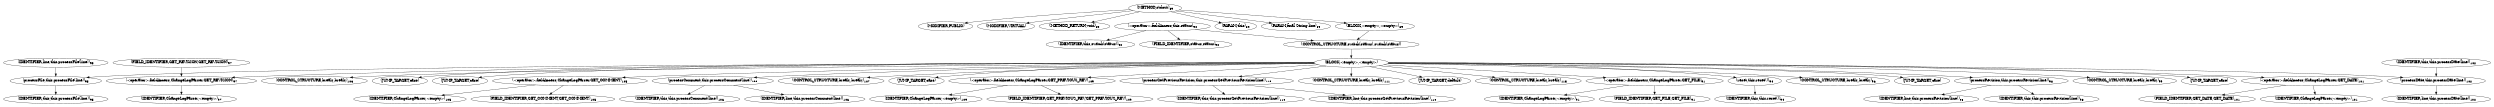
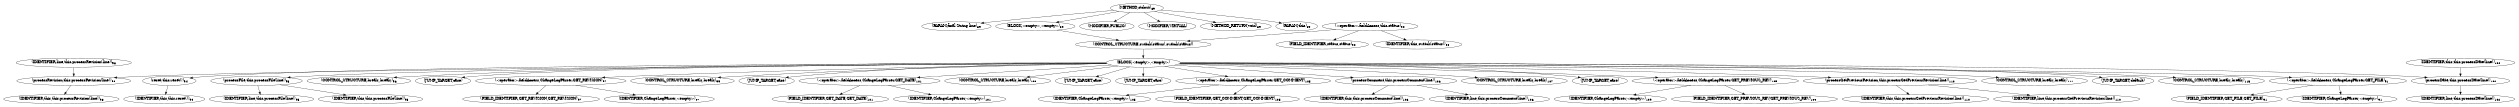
  digraph {
    n1 [label=<(METHOD,stdout)<SUB>89</SUB>>]
    n2 [label=<(PARAM,this)<SUB>89</SUB>>]
    n3 [label=<(PARAM,final String line)<SUB>89</SUB>>]
    n4 [label=<(BLOCK,&lt;empty&gt;,&lt;empty&gt;)<SUB>89</SUB>>]
    n5 [label=<(MODIFIER,PUBLIC)>]
    n6 [label=<(MODIFIER,VIRTUAL)>]
    n7 [label=<(METHOD_RETURN,void)<SUB>89</SUB>>]
    n8 [label=<(CONTROL_STRUCTURE,switch(status),switch(status))>]
    n9 [label=<(BLOCK,&lt;empty&gt;,&lt;empty&gt;)>]
    n10 [label=<(&lt;operator&gt;.fieldAccess,this.status)<SUB>90</SUB>>]
    n11 [label=<(IDENTIFIER,this,switch(status))<SUB>90</SUB>>]
    n12 [label=<(FIELD_IDENTIFIER,status,status)<SUB>90</SUB>>]
    n13 [label=<(JUMP_TARGET,case)>]
    n14 [label=<(&lt;operator&gt;.fieldAccess,ChangeLogParser.GET_FILE)<SUB>91</SUB>>]
    n15 [label=<(reset,this.reset())<SUB>94</SUB>>]
    n16 [label=<(processFile,this.processFile(line))<SUB>95</SUB>>]
    n17 [label=<(CONTROL_STRUCTURE,break;,break;)<SUB>96</SUB>>]
    n18 [label=<(JUMP_TARGET,case)>]
    n19 [label=<(&lt;operator&gt;.fieldAccess,ChangeLogParser.GET_REVISION)<SUB>97</SUB>>]
    n20 [label=<(processRevision,this.processRevision(line))<SUB>98</SUB>>]
    n21 [label=<(CONTROL_STRUCTURE,break;,break;)<SUB>99</SUB>>]
    n22 [label=<(JUMP_TARGET,case)>]
    n23 [label=<(&lt;operator&gt;.fieldAccess,ChangeLogParser.GET_DATE)<SUB>101</SUB>>]
    n24 [label=<(processDate,this.processDate(line))<SUB>102</SUB>>]
    n25 [label=<(CONTROL_STRUCTURE,break;,break;)<SUB>103</SUB>>]
    n26 [label=<(JUMP_TARGET,case)>]
    n27 [label=<(&lt;operator&gt;.fieldAccess,ChangeLogParser.GET_COMMENT)<SUB>105</SUB>>]
    n28 [label=<(processComment,this.processComment(line))<SUB>106</SUB>>]
    n29 [label=<(CONTROL_STRUCTURE,break;,break;)<SUB>107</SUB>>]
    n30 [label=<(JUMP_TARGET,case)>]
    n31 [label=<(&lt;operator&gt;.fieldAccess,ChangeLogParser.GET_PREVIOUS_REV)<SUB>109</SUB>>]
    n32 [label=<(processGetPreviousRevision,this.processGetPreviousRevision(line))<SUB>110</SUB>>]
    n33 [label=<(CONTROL_STRUCTURE,break;,break;)<SUB>111</SUB>>]
    n34 [label=<(JUMP_TARGET,default)>]
    n35 [label=<(CONTROL_STRUCTURE,break;,break;)<SUB>115</SUB>>]
    n36 [label=<(IDENTIFIER,ChangeLogParser,&lt;empty&gt;)<SUB>91</SUB>>]
    n37 [label=<(FIELD_IDENTIFIER,GET_FILE,GET_FILE)<SUB>91</SUB>>]
    n38 [label=<(IDENTIFIER,this,this.reset())<SUB>94</SUB>>]
    n39 [label=<(IDENTIFIER,this,this.processFile(line))<SUB>95</SUB>>]
    n40 [label=<(IDENTIFIER,line,this.processFile(line))<SUB>95</SUB>>]
    n41 [label=<(IDENTIFIER,ChangeLogParser,&lt;empty&gt;)<SUB>97</SUB>>]
    n42 [label=<(FIELD_IDENTIFIER,GET_REVISION,GET_REVISION)<SUB>97</SUB>>]
    n43 [label=<(IDENTIFIER,this,this.processRevision(line))<SUB>98</SUB>>]
    n44 [label=<(IDENTIFIER,line,this.processRevision(line))<SUB>98</SUB>>]
    n45 [label=<(IDENTIFIER,ChangeLogParser,&lt;empty&gt;)<SUB>101</SUB>>]
    n46 [label=<(FIELD_IDENTIFIER,GET_DATE,GET_DATE)<SUB>101</SUB>>]
    n47 [label=<(IDENTIFIER,line,this.processDate(line))<SUB>102</SUB>>]
    n48 [label=<(IDENTIFIER,ChangeLogParser,&lt;empty&gt;)<SUB>105</SUB>>]
    n49 [label=<(FIELD_IDENTIFIER,GET_COMMENT,GET_COMMENT)<SUB>105</SUB>>]
    n50 [label=<(IDENTIFIER,this,this.processComment(line))<SUB>106</SUB>>]
    n51 [label=<(IDENTIFIER,line,this.processComment(line))<SUB>106</SUB>>]
    n52 [label=<(IDENTIFIER,ChangeLogParser,&lt;empty&gt;)<SUB>109</SUB>>]
    n53 [label=<(FIELD_IDENTIFIER,GET_PREVIOUS_REV,GET_PREVIOUS_REV)<SUB>109</SUB>>]
    n54 [label=<(IDENTIFIER,this,this.processGetPreviousRevision(line))<SUB>110</SUB>>]
    n55 [label=<(IDENTIFIER,line,this.processGetPreviousRevision(line))<SUB>110</SUB>>]
    n56 [label=<(IDENTIFIER,this,this.processDate(line))<SUB>102</SUB>>]
    n1 -> n2
    n1 -> n3
    n1 -> n4
    n1 -> n5
    n1 -> n6
    n1 -> n7
    n4 -> n8
    n8 -> n9
    n9 -> n13
    n9 -> n14
    n9 -> n15
    n9 -> n16
    n9 -> n17
    n9 -> n18
    n9 -> n19
    n9 -> n20
    n9 -> n21
    n9 -> n22
    n9 -> n23
    n9 -> n24
    n9 -> n25
    n9 -> n26
    n9 -> n27
    n9 -> n28
    n9 -> n29
    n9 -> n30
    n9 -> n31
    n9 -> n32
    n9 -> n33
    n9 -> n34
    n9 -> n35
    n10 -> n8
    n10 -> n11
    n10 -> n12
    n14 -> n36
    n14 -> n37
    n15 -> n38
    n16 -> n39
-   n40 -> n16
+   n16 -> n40
    n19 -> n41
-   n42 -> n19
+   n19 -> n42
    n20 -> n43
-   n20 -> n44
+   n44 -> n20
    n23 -> n45
    n23 -> n46
    n24 -> n47
    n27 -> n48
    n27 -> n49
    n28 -> n50
    n28 -> n51
    n31 -> n52
    n31 -> n53
    n32 -> n54
    n32 -> n55
    n56 -> n24
  }
